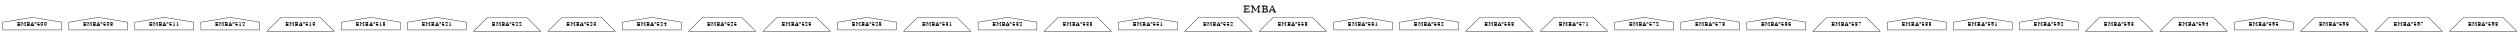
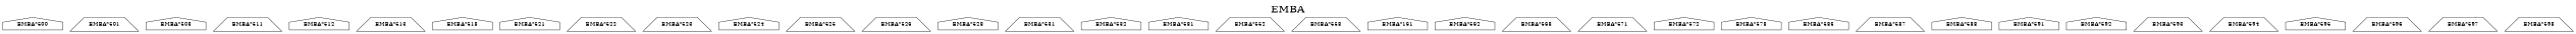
  digraph {
    fontsize=27
    label=EMBA
    labelloc=t
    node [shape=house]
    "EMBA*500"
+   "EMBA*501" [shape=trapezium]
    "EMBA*508"
-   "EMBA*511"
+   "EMBA*511" [shape=trapezium]
    "EMBA*512"
    "EMBA*513" [shape=trapezium]
    "EMBA*518"
    "EMBA*521"
    "EMBA*522" [shape=trapezium]
    "EMBA*523" [shape=trapezium]
    "EMBA*524"
    "EMBA*525" [shape=trapezium]
    "EMBA*526" [shape=trapezium]
    "EMBA*528"
    "EMBA*531" [shape=trapezium]
    "EMBA*532"
-   "EMBA*538" [shape=trapezium]
-   "EMBA*551"
+   "EMBA*551" [label="EMBA*581"]
    "EMBA*552" [shape=trapezium]
    "EMBA*558" [shape=trapezium]
-   "EMBA*561"
+   "EMBA*561" [label="EMBA*161"]
    "EMBA*562"
    "EMBA*568" [shape=trapezium]
    "EMBA*571" [shape=trapezium]
    "EMBA*572"
    "EMBA*578"
    "EMBA*586"
    "EMBA*587" [shape=trapezium]
    "EMBA*588"
    "EMBA*591"
    "EMBA*592"
    "EMBA*593" [shape=trapezium]
    "EMBA*594" [shape=trapezium]
    "EMBA*595"
    "EMBA*596" [shape=trapezium]
    "EMBA*597" [shape=trapezium]
    "EMBA*598" [shape=trapezium]
  }
